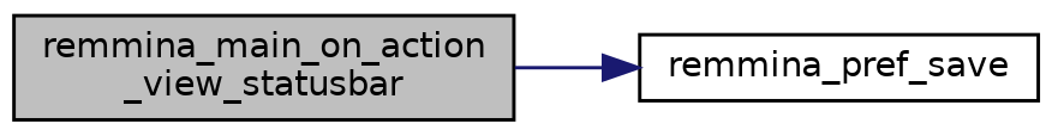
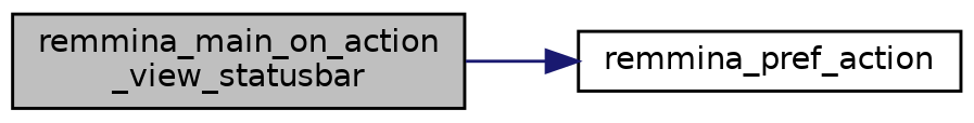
  digraph {
    rankdir=LR
    node [color=black fontname=Helvetica fontsize=10 shape=record style=filled]
    n1 [fillcolor=grey75 fontcolor=black height=0.2 label="remmina_main_on_action\l_view_statusbar" width=0.4]
-   n2 [fillcolor=white height=0.2 label=remmina_pref_save width=0.4]
+   n2 [fillcolor=white height=0.2 label=remmina_pref_action width=0.4]
    n1 -> n2 [color=midnightblue fontname=Helvetica fontsize=10 labelfontname=Helvetica labelfontsize=10 style=solid]
  }
